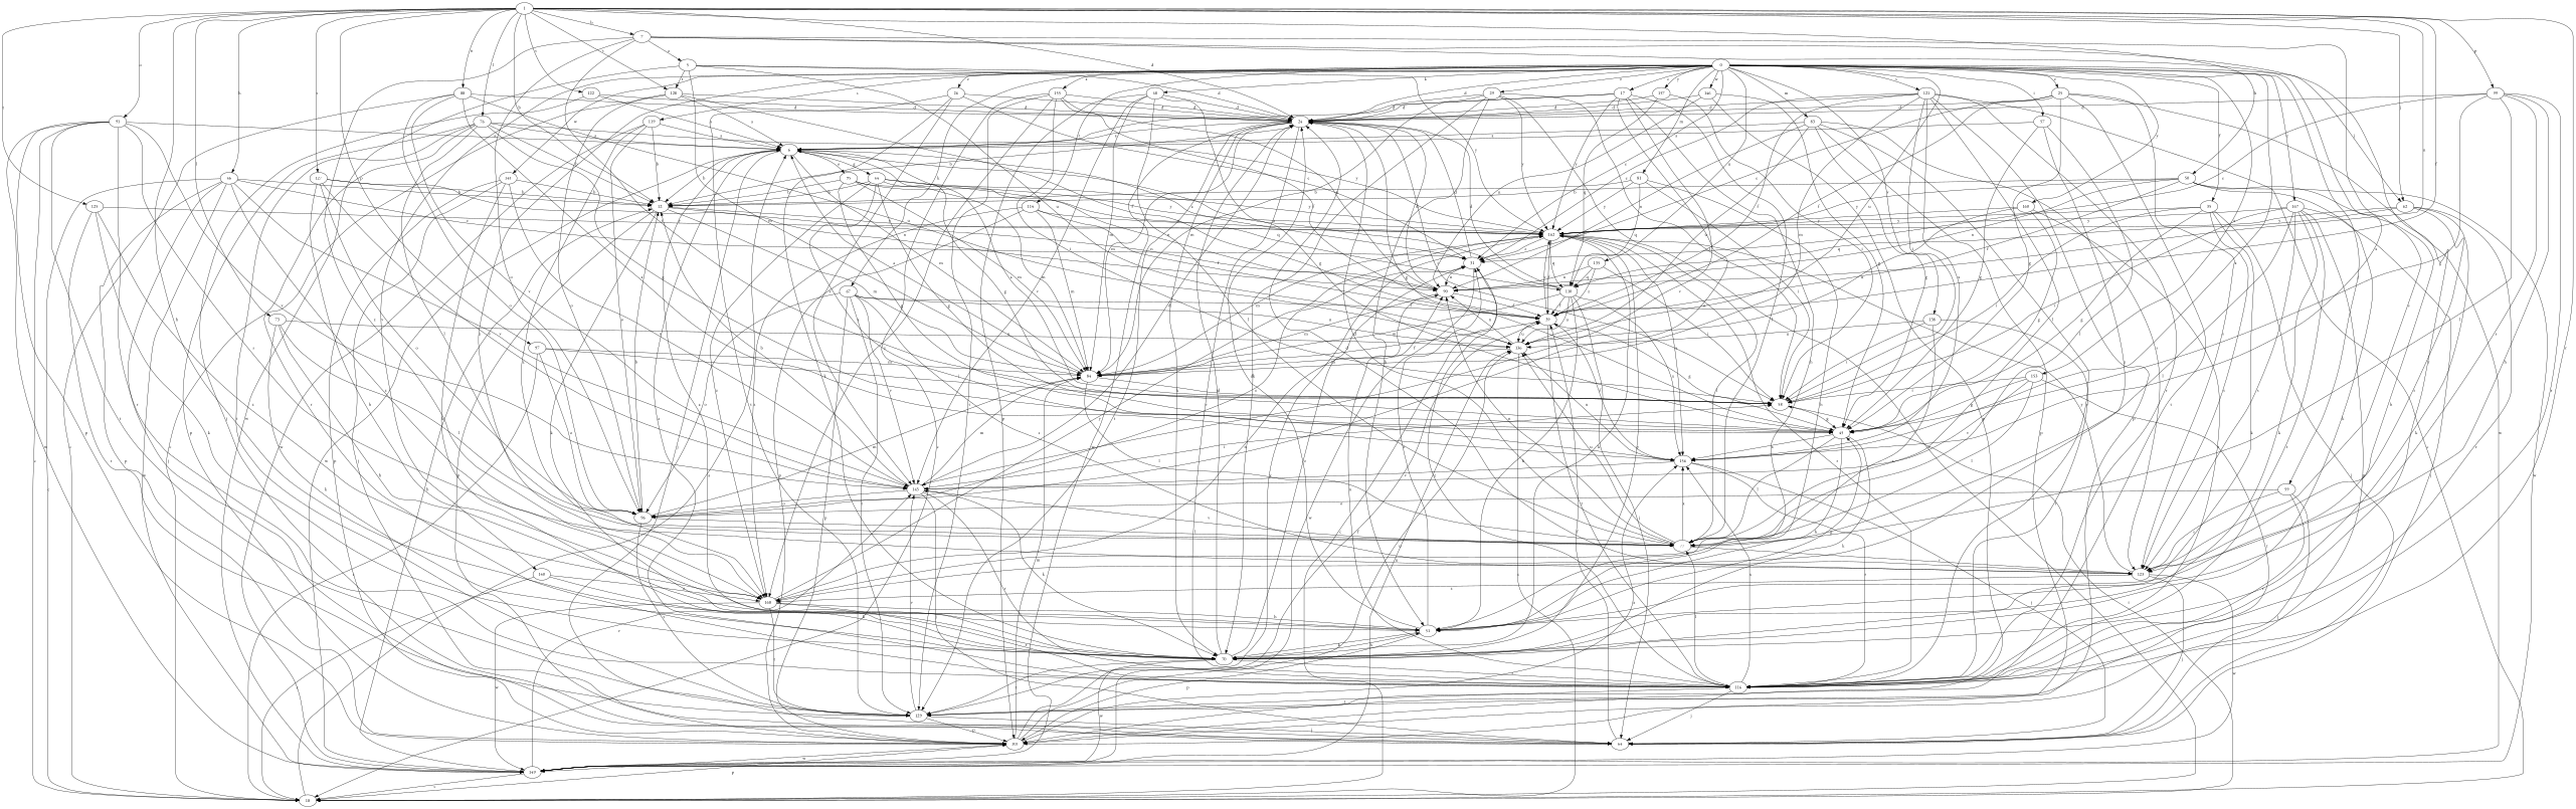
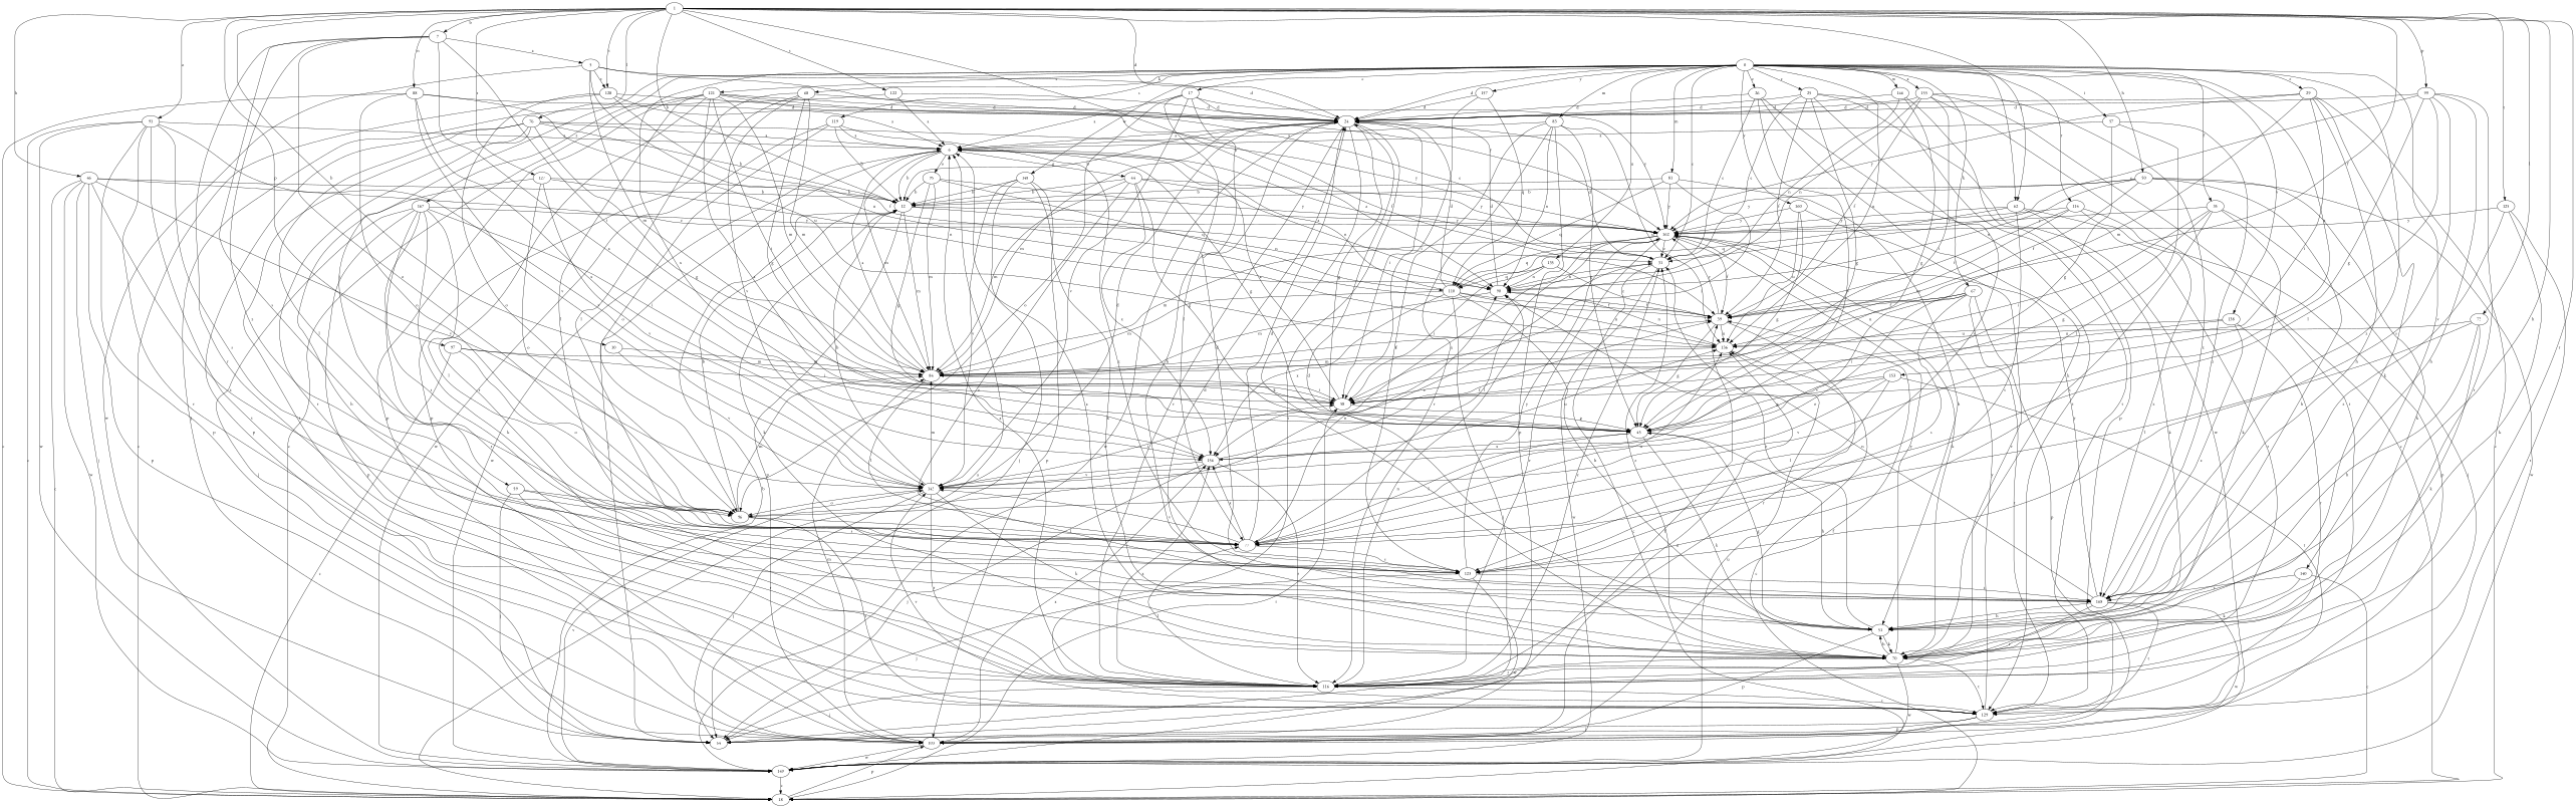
  strict digraph {
    fontname="EB Garamond"
    node [fontname="EB Garamond"]
    edge [fontname="EB Garamond"]
    0
    17
    24
    25
    26
    29
    31
    35
    57
    59
    62
    67
    68
    81
    83
    114
    119
    121
    135
    136
    138
    140
    146
    148
    153
    155
    156
    157
    160
    167
    168
    51
    162
    6
    96
    143
    77
    12
    116
    84
    149
    45
    58
    70
    129
    39
    123
    18
    90
    64
    110
    103
    1
    7
+   10
    46
    50
    73
    76
    88
    91
    97
    99
    122
    125
    127
    128
    5
    44
    95
    0 -> 17 [label=c]
    0 -> 24 [label=d]
    0 -> 25 [label=e]
    0 -> 26 [label=e]
    0 -> 29 [label=e]
    0 -> 31 [label=e]
    0 -> 35 [label=f]
    0 -> 57 [label=i]
    0 -> 59 [label=j]
    0 -> 62 [label=j]
    0 -> 67 [label=k]
    0 -> 68 [label=k]
    0 -> 81 [label=m]
    0 -> 83 [label=m]
    0 -> 114 [label=r]
    0 -> 119 [label=s]
    0 -> 121 [label=s]
    0 -> 135 [label=u]
    0 -> 136 [label=u]
    0 -> 138 [label=v]
    0 -> 140 [label=v]
    0 -> 146 [label=w]
    0 -> 148 [label=w]
    0 -> 153 [label=x]
    0 -> 155 [label=x]
    0 -> 156 [label=x]
    0 -> 157 [label=y]
    0 -> 160 [label=y]
    0 -> 167 [label=z]
    0 -> 168 [label=z]
    17 -> 24 [label=d]
    17 -> 51 [label=h]
    17 -> 162 [label=y]
    17 -> 6 [label=a]
    17 -> 96 [label=o]
    17 -> 143 [label=v]
    17 -> 77 [label=l]
    24 -> 6 [label=a]
    24 -> 12 [label=b]
    24 -> 116 [label=r]
    24 -> 84 [label=m]
    24 -> 149 [label=w]
    24 -> 45 [label=g]
    24 -> 58 [label=i]
    24 -> 70 [label=k]
    24 -> 129 [label=t]
    25 -> 24 [label=d]
    25 -> 31 [label=e]
    25 -> 149 [label=w]
    25 -> 45 [label=g]
    25 -> 129 [label=t]
    25 -> 39 [label=f]
    25 -> 123 [label=s]
    26 -> 24 [label=d]
    26 -> 31 [label=e]
    26 -> 143 [label=v]
    26 -> 70 [label=k]
    26 -> 129 [label=t]
    29 -> 24 [label=d]
    29 -> 51 [label=h]
    29 -> 162 [label=y]
    29 -> 84 [label=m]
    29 -> 58 [label=i]
    29 -> 70 [label=k]
    29 -> 18 [label=c]
    31 -> 24 [label=d]
    31 -> 6 [label=a]
    31 -> 149 [label=w]
    31 -> 18 [label=c]
    31 -> 90 [label=n]
    35 -> 162 [label=y]
    35 -> 45 [label=g]
    35 -> 58 [label=i]
    35 -> 70 [label=k]
    35 -> 123 [label=s]
    35 -> 64 [label=j]
    57 -> 168 [label=z]
    57 -> 6 [label=a]
    57 -> 77 [label=l]
    57 -> 45 [label=g]
    59 -> 96 [label=o]
    59 -> 116 [label=r]
    59 -> 123 [label=s]
    59 -> 64 [label=j]
    62 -> 162 [label=y]
    62 -> 116 [label=r]
    62 -> 70 [label=k]
    62 -> 123 [label=s]
    62 -> 110 [label=q]
    67 -> 136 [label=u]
    67 -> 96 [label=o]
    67 -> 143 [label=v]
    67 -> 129 [label=t]
    67 -> 39 [label=f]
    67 -> 123 [label=s]
    67 -> 103 [label=p]
    68 -> 24 [label=d]
    68 -> 143 [label=v]
    68 -> 77 [label=l]
    68 -> 84 [label=m]
    68 -> 45 [label=g]
    68 -> 103 [label=p]
    81 -> 51 [label=h]
    81 -> 162 [label=y]
    81 -> 12 [label=b]
    81 -> 58 [label=i]
    81 -> 110 [label=q]
    83 -> 136 [label=u]
    83 -> 6 [label=a]
    83 -> 116 [label=r]
    83 -> 45 [label=g]
    83 -> 123 [label=s]
    83 -> 90 [label=n]
    83 -> 103 [label=p]
    114 -> 168 [label=z]
    114 -> 162 [label=y]
    114 -> 84 [label=m]
    114 -> 39 [label=f]
    114 -> 103 [label=p]
    119 -> 168 [label=z]
    119 -> 6 [label=a]
    119 -> 96 [label=o]
    119 -> 12 [label=b]
    119 -> 149 [label=w]
    121 -> 24 [label=d]
    121 -> 31 [label=e]
    121 -> 156 [label=x]
    121 -> 77 [label=l]
    121 -> 116 [label=r]
    121 -> 84 [label=m]
    121 -> 58 [label=i]
    121 -> 39 [label=f]
    121 -> 18 [label=c]
    121 -> 103 [label=p]
    135 -> 58 [label=i]
    135 -> 39 [label=z]
    135 -> 90 [label=n]
    135 -> 110 [label=q]
    136 -> 84 [label=m]
    136 -> 18 [label=c]
    136 -> 90 [label=n]
    138 -> 136 [label=u]
    138 -> 168 [label=z]
    138 -> 116 [label=r]
    138 -> 58 [label=i]
    140 -> 168 [label=z]
    140 -> 70 [label=k]
    140 -> 18 [label=c]
    146 -> 24 [label=d]
    146 -> 45 [label=g]
    146 -> 90 [label=n]
    146 -> 103 [label=p]
    148 -> 143 [label=v]
    148 -> 12 [label=b]
    148 -> 70 [label=k]
    148 -> 64 [label=j]
    148 -> 103 [label=p]
    153 -> 143 [label=v]
    153 -> 77 [label=l]
    153 -> 45 [label=g]
    153 -> 58 [label=i]
    153 -> 129 [label=t]
    155 -> 24 [label=d]
    155 -> 168 [label=z]
    155 -> 58 [label=i]
    155 -> 129 [label=t]
    155 -> 39 [label=f]
    155 -> 18 [label=c]
    155 -> 90 [label=n]
    156 -> 136 [label=u]
    156 -> 143 [label=v]
    156 -> 116 [label=r]
    156 -> 39 [label=f]
    156 -> 64 [label=j]
    157 -> 24 [label=d]
    157 -> 58 [label=i]
    157 -> 110 [label=q]
    160 -> 136 [label=u]
    160 -> 162 [label=y]
    160 -> 116 [label=r]
    160 -> 45 [label=g]
    167 -> 162 [label=y]
    167 -> 77 [label=l]
    167 -> 116 [label=r]
    167 -> 58 [label=i]
    167 -> 70 [label=k]
    167 -> 123 [label=s]
    167 -> 64 [label=j]
    167 -> 103 [label=p]
    168 -> 51 [label=h]
    168 -> 162 [label=y]
    168 -> 116 [label=r]
    168 -> 149 [label=w]
    168 -> 129 [label=t]
    168 -> 90 [label=n]
    51 -> 24 [label=d]
    51 -> 31 [label=e]
    51 -> 45 [label=g]
    51 -> 70 [label=k]
    51 -> 103 [label=p]
    162 -> 31 [label=e]
    162 -> 156 [label=x]
    162 -> 77 [label=l]
    162 -> 116 [label=r]
    162 -> 84 [label=m]
    162 -> 70 [label=k]
    162 -> 39 [label=f]
    162 -> 110 [label=q]
    6 -> 12 [label=b]
    6 -> 84 [label=m]
    6 -> 149 [label=w]
    6 -> 45 [label=g]
    6 -> 64 [label=j]
    6 -> 44 [label=g]
    6 -> 95 [label=o]
    96 -> 31 [label=e]
    96 -> 77 [label=l]
    96 -> 12 [label=b]
    96 -> 84 [label=m]
    96 -> 129 [label=t]
    143 -> 24 [label=d]
    143 -> 96 [label=o]
    143 -> 12 [label=b]
    143 -> 116 [label=r]
    143 -> 84 [label=m]
    143 -> 58 [label=i]
    143 -> 70 [label=k]
    143 -> 64 [label=j]
    77 -> 24 [label=d]
    77 -> 136 [label=u]
    77 -> 156 [label=x]
    77 -> 143 [label=v]
    77 -> 123 [label=s]
    77 -> 90 [label=n]
    12 -> 162 [label=y]
    12 -> 84 [label=m]
    12 -> 70 [label=k]
    12 -> 90 [label=n]
    12 -> 103 [label=p]
    116 -> 31 [label=e]
    116 -> 156 [label=x]
    116 -> 6 [label=a]
    116 -> 77 [label=l]
    116 -> 129 [label=t]
    116 -> 90 [label=n]
    116 -> 64 [label=j]
    84 -> 6 [label=a]
    84 -> 77 [label=l]
    84 -> 58 [label=i]
    84 -> 39 [label=f]
    149 -> 136 [label=u]
    149 -> 143 [label=v]
    149 -> 12 [label=b]
    149 -> 18 [label=c]
    45 -> 156 [label=x]
    45 -> 51 [label=h]
    45 -> 77 [label=l]
    45 -> 70 [label=k]
    58 -> 6 [label=a]
    58 -> 45 [label=g]
    70 -> 24 [label=d]
    70 -> 31 [label=e]
    70 -> 51 [label=h]
    70 -> 162 [label=y]
    70 -> 6 [label=a]
    70 -> 116 [label=r]
    70 -> 149 [label=w]
    70 -> 129 [label=t]
    129 -> 162 [label=y]
    129 -> 143 [label=v]
    129 -> 64 [label=j]
    129 -> 103 [label=p]
    39 -> 136 [label=u]
    39 -> 162 [label=y]
    39 -> 116 [label=r]
    39 -> 45 [label=g]
    123 -> 24 [label=d]
    123 -> 168 [label=z]
    123 -> 162 [label=y]
    123 -> 149 [label=w]
    123 -> 64 [label=j]
    18 -> 6 [label=a]
    18 -> 58 [label=i]
    18 -> 103 [label=p]
    90 -> 24 [label=d]
    90 -> 84 [label=m]
    90 -> 39 [label=f]
    64 -> 39 [label=f]
    110 -> 24 [label=d]
    110 -> 136 [label=u]
    110 -> 156 [label=x]
    110 -> 51 [label=h]
    110 -> 6 [label=a]
    110 -> 84 [label=m]
    110 -> 39 [label=f]
    110 -> 64 [label=j]
    103 -> 136 [label=u]
    103 -> 156 [label=x]
    103 -> 84 [label=m]
    103 -> 149 [label=w]
    103 -> 39 [label=f]
    1 -> 24 [label=d]
    1 -> 62 [label=j]
    1 -> 51 [label=h]
    1 -> 12 [label=b]
    1 -> 116 [label=r]
    1 -> 39 [label=f]
    1 -> 90 [label=n]
    1 -> 7 [label=b]
+   1 -> 10 [label=b]
    1 -> 46 [label=h]
    1 -> 50 [label=h]
    1 -> 73 [label=l]
    1 -> 76 [label=l]
    1 -> 88 [label=n]
    1 -> 91 [label=o]
    1 -> 97 [label=p]
    1 -> 99 [label=p]
    1 -> 122 [label=s]
    1 -> 125 [label=t]
    1 -> 127 [label=t]
    1 -> 128 [label=t]
    7 -> 156 [label=x]
    7 -> 168 [label=z]
    7 -> 96 [label=o]
    7 -> 116 [label=r]
    7 -> 58 [label=i]
    7 -> 123 [label=s]
    7 -> 5 [label=a]
+   10 -> 143 [label=v]
+   10 -> 84 [label=m]
    46 -> 31 [label=e]
    46 -> 168 [label=z]
    46 -> 143 [label=v]
    46 -> 12 [label=b]
    46 -> 149 [label=w]
    46 -> 18 [label=c]
    46 -> 64 [label=j]
    46 -> 103 [label=p]
    50 -> 51 [label=h]
    50 -> 162 [label=y]
    50 -> 12 [label=b]
    50 -> 149 [label=w]
    50 -> 70 [label=k]
    50 -> 39 [label=f]
    50 -> 90 [label=n]
    73 -> 136 [label=u]
    73 -> 51 [label=h]
    73 -> 77 [label=l]
    73 -> 70 [label=k]
    76 -> 162 [label=y]
    76 -> 6 [label=a]
    76 -> 77 [label=l]
    76 -> 12 [label=b]
    76 -> 116 [label=r]
    76 -> 45 [label=g]
    76 -> 129 [label=t]
    76 -> 103 [label=p]
    88 -> 24 [label=d]
    88 -> 136 [label=u]
    88 -> 156 [label=x]
    88 -> 96 [label=o]
    88 -> 143 [label=v]
    88 -> 18 [label=c]
    91 -> 6 [label=a]
    91 -> 143 [label=v]
    91 -> 116 [label=r]
    91 -> 149 [label=w]
    91 -> 129 [label=t]
    91 -> 123 [label=s]
    91 -> 18 [label=c]
    91 -> 103 [label=p]
    97 -> 96 [label=o]
    97 -> 84 [label=m]
    97 -> 58 [label=i]
    97 -> 18 [label=c]
    99 -> 24 [label=d]
    99 -> 31 [label=e]
    99 -> 51 [label=h]
    99 -> 77 [label=l]
    99 -> 116 [label=r]
    99 -> 45 [label=g]
    99 -> 123 [label=s]
    122 -> 24 [label=d]
    122 -> 6 [label=a]
    122 -> 64 [label=j]
    125 -> 168 [label=z]
    125 -> 162 [label=y]
    125 -> 70 [label=k]
    125 -> 129 [label=t]
    127 -> 51 [label=h]
    127 -> 96 [label=o]
    127 -> 143 [label=v]
    127 -> 12 [label=b]
    127 -> 90 [label=n]
    128 -> 24 [label=d]
    128 -> 6 [label=a]
    128 -> 96 [label=o]
    128 -> 39 [label=f]
    128 -> 18 [label=c]
    5 -> 24 [label=d]
    5 -> 136 [label=u]
    5 -> 162 [label=y]
    5 -> 84 [label=m]
    5 -> 149 [label=w]
    5 -> 128 [label=t]
    44 -> 156 [label=x]
    44 -> 168 [label=z]
    44 -> 162 [label=y]
    44 -> 12 [label=b]
    44 -> 84 [label=m]
    44 -> 45 [label=g]
    44 -> 90 [label=n]
    95 -> 162 [label=y]
    95 -> 12 [label=b]
    95 -> 84 [label=m]
    95 -> 45 [label=g]
    95 -> 110 [label=q]
  }
